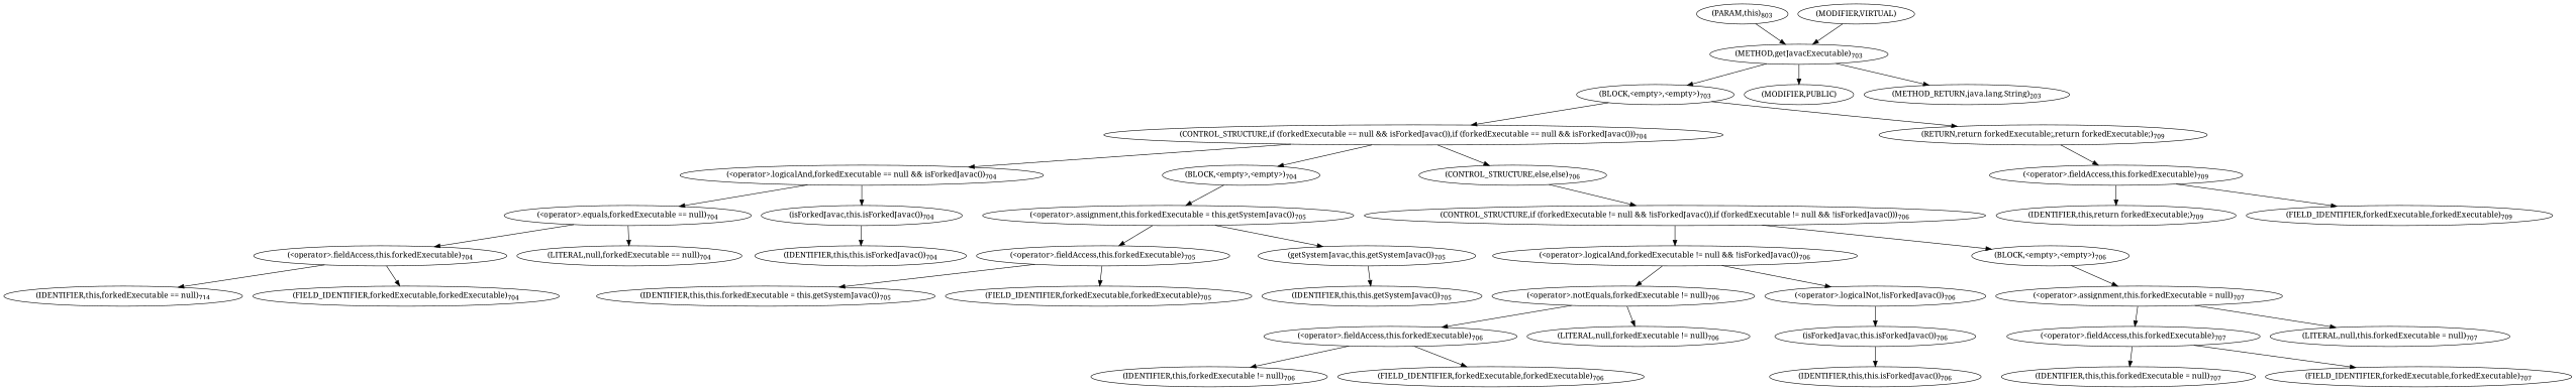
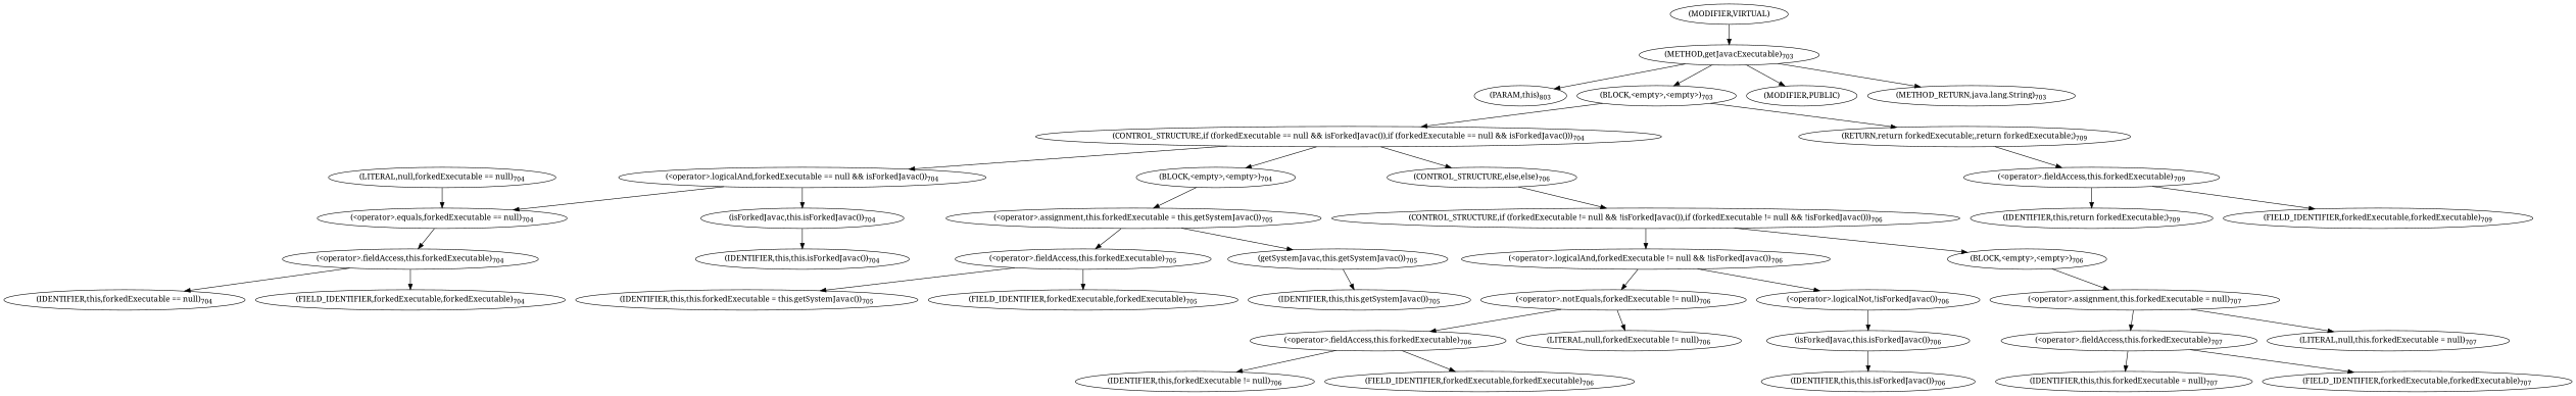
  digraph {
    fontname="Noto Serif"
    node [fontname="Noto Serif"]
    edge [fontname="Noto Serif"]
    n1 [label=<(METHOD,getJavacExecutable)<SUB>703</SUB>>]
    n2 [label=<(PARAM,this)<SUB>803</SUB>>]
    n3 [label=<(BLOCK,&lt;empty&gt;,&lt;empty&gt;)<SUB>703</SUB>>]
    n4 [label=<(MODIFIER,PUBLIC)>]
-   n5 [label=<(METHOD_RETURN,java.lang.String)<SUB>203</SUB>>]
+   n5 [label=<(METHOD_RETURN,java.lang.String)<SUB>703</SUB>>]
    n6 [label=<(CONTROL_STRUCTURE,if (forkedExecutable == null &amp;&amp; isForkedJavac()),if (forkedExecutable == null &amp;&amp; isForkedJavac()))<SUB>704</SUB>>]
    n7 [label=<(RETURN,return forkedExecutable;,return forkedExecutable;)<SUB>709</SUB>>]
    n8 [label=<(MODIFIER,VIRTUAL)>]
    n9 [label=<(&lt;operator&gt;.logicalAnd,forkedExecutable == null &amp;&amp; isForkedJavac())<SUB>704</SUB>>]
    n10 [label=<(BLOCK,&lt;empty&gt;,&lt;empty&gt;)<SUB>704</SUB>>]
    n11 [label=<(CONTROL_STRUCTURE,else,else)<SUB>706</SUB>>]
    n12 [label=<(&lt;operator&gt;.fieldAccess,this.forkedExecutable)<SUB>709</SUB>>]
    n13 [label=<(&lt;operator&gt;.equals,forkedExecutable == null)<SUB>704</SUB>>]
    n14 [label=<(isForkedJavac,this.isForkedJavac())<SUB>704</SUB>>]
    n15 [label=<(&lt;operator&gt;.assignment,this.forkedExecutable = this.getSystemJavac())<SUB>705</SUB>>]
    n16 [label=<(CONTROL_STRUCTURE,if (forkedExecutable != null &amp;&amp; !isForkedJavac()),if (forkedExecutable != null &amp;&amp; !isForkedJavac()))<SUB>706</SUB>>]
    n17 [label=<(&lt;operator&gt;.fieldAccess,this.forkedExecutable)<SUB>704</SUB>>]
    n18 [label=<(LITERAL,null,forkedExecutable == null)<SUB>704</SUB>>]
    n19 [label=<(IDENTIFIER,this,this.isForkedJavac())<SUB>704</SUB>>]
-   n20 [label=<(IDENTIFIER,this,forkedExecutable == null)<SUB>714</SUB>>]
+   n20 [label=<(IDENTIFIER,this,forkedExecutable == null)<SUB>704</SUB>>]
    n21 [label=<(FIELD_IDENTIFIER,forkedExecutable,forkedExecutable)<SUB>704</SUB>>]
    n22 [label=<(&lt;operator&gt;.fieldAccess,this.forkedExecutable)<SUB>705</SUB>>]
    n23 [label=<(getSystemJavac,this.getSystemJavac())<SUB>705</SUB>>]
    n24 [label=<(IDENTIFIER,this,this.forkedExecutable = this.getSystemJavac())<SUB>705</SUB>>]
    n25 [label=<(FIELD_IDENTIFIER,forkedExecutable,forkedExecutable)<SUB>705</SUB>>]
    n26 [label=<(IDENTIFIER,this,this.getSystemJavac())<SUB>705</SUB>>]
    n27 [label=<(&lt;operator&gt;.logicalAnd,forkedExecutable != null &amp;&amp; !isForkedJavac())<SUB>706</SUB>>]
    n28 [label=<(BLOCK,&lt;empty&gt;,&lt;empty&gt;)<SUB>706</SUB>>]
    n29 [label=<(&lt;operator&gt;.notEquals,forkedExecutable != null)<SUB>706</SUB>>]
    n30 [label=<(&lt;operator&gt;.logicalNot,!isForkedJavac())<SUB>706</SUB>>]
    n31 [label=<(&lt;operator&gt;.assignment,this.forkedExecutable = null)<SUB>707</SUB>>]
    n32 [label=<(&lt;operator&gt;.fieldAccess,this.forkedExecutable)<SUB>706</SUB>>]
    n33 [label=<(LITERAL,null,forkedExecutable != null)<SUB>706</SUB>>]
    n34 [label=<(isForkedJavac,this.isForkedJavac())<SUB>706</SUB>>]
    n35 [label=<(IDENTIFIER,this,forkedExecutable != null)<SUB>706</SUB>>]
    n36 [label=<(FIELD_IDENTIFIER,forkedExecutable,forkedExecutable)<SUB>706</SUB>>]
    n37 [label=<(IDENTIFIER,this,this.isForkedJavac())<SUB>706</SUB>>]
    n38 [label=<(&lt;operator&gt;.fieldAccess,this.forkedExecutable)<SUB>707</SUB>>]
    n39 [label=<(LITERAL,null,this.forkedExecutable = null)<SUB>707</SUB>>]
    n40 [label=<(IDENTIFIER,this,this.forkedExecutable = null)<SUB>707</SUB>>]
    n41 [label=<(FIELD_IDENTIFIER,forkedExecutable,forkedExecutable)<SUB>707</SUB>>]
    n42 [label=<(IDENTIFIER,this,return forkedExecutable;)<SUB>709</SUB>>]
    n43 [label=<(FIELD_IDENTIFIER,forkedExecutable,forkedExecutable)<SUB>709</SUB>>]
-   n2 -> n1
+   n1 -> n2
    n1 -> n3
    n1 -> n4
    n1 -> n5
    n3 -> n6
    n3 -> n7
    n6 -> n9
    n6 -> n10
    n6 -> n11
    n7 -> n12
    n8 -> n1
    n9 -> n13
    n9 -> n14
    n10 -> n15
    n11 -> n16
    n12 -> n42
    n12 -> n43
    n13 -> n17
-   n13 -> n18
+   n18 -> n13
    n14 -> n19
    n15 -> n22
    n15 -> n23
    n16 -> n27
    n16 -> n28
    n17 -> n20
    n17 -> n21
    n22 -> n24
    n22 -> n25
    n23 -> n26
    n27 -> n29
    n27 -> n30
    n28 -> n31
    n29 -> n32
    n29 -> n33
    n30 -> n34
    n31 -> n38
    n31 -> n39
    n32 -> n35
    n32 -> n36
    n34 -> n37
    n38 -> n40
    n38 -> n41
  }
